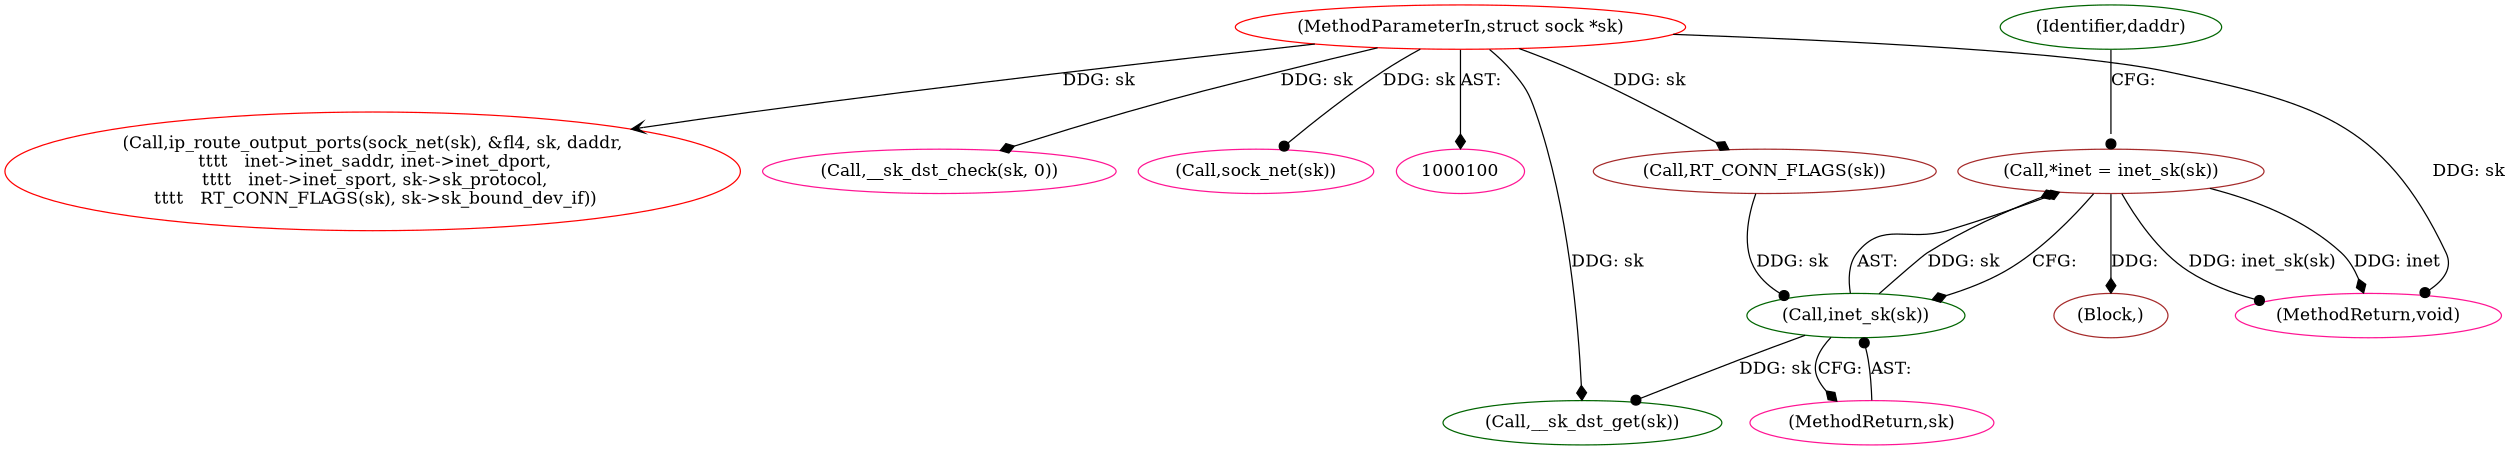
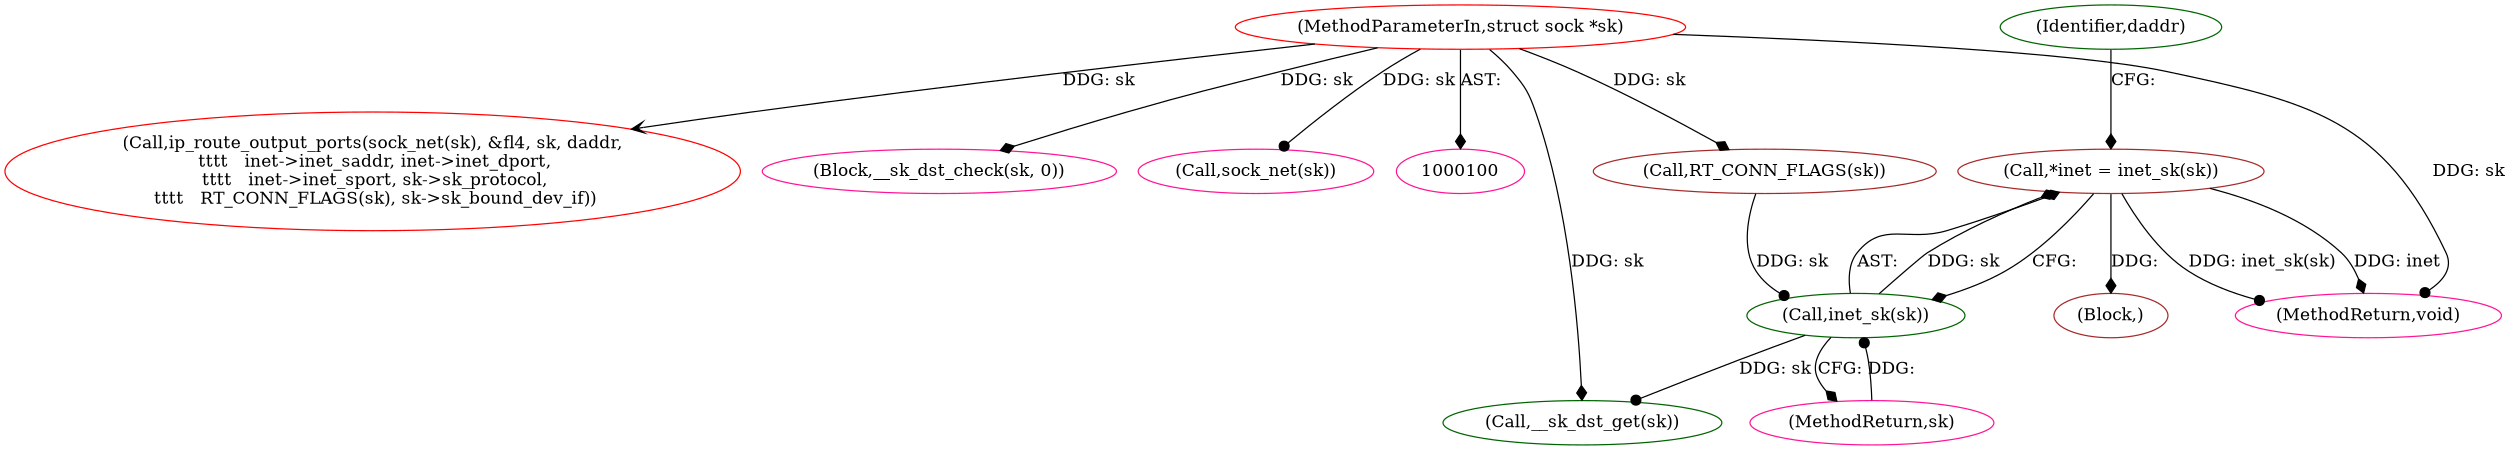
  digraph {
    node [color=deeppink]
    edge [arrowhead=diamond]
    n1 [color=brown label="(Call,*inet = inet_sk(sk))"]
    n2 [color=darkgreen label="(Call,inet_sk(sk))"]
    n3 [label="(MethodReturn,void)"]
    n4 [color=brown label="(Block,)"]
    n5 [color=darkgreen label="(Call,__sk_dst_get(sk))"]
    n6 [label="(MethodReturn,sk)"]
    n7 [color=red label="(MethodParameterIn,struct sock *sk)"]
    n8 [color=brown label="(Call,RT_CONN_FLAGS(sk))"]
    n9 [color=red label="(Call,ip_route_output_ports(sock_net(sk), &fl4, sk, daddr,\n \t\t\t\t   inet->inet_saddr, inet->inet_dport,\n \t\t\t\t   inet->inet_sport, sk->sk_protocol,\n \t\t\t\t   RT_CONN_FLAGS(sk), sk->sk_bound_dev_if))"]
-   n10 [label="(Call,__sk_dst_check(sk, 0))"]
+   n10 [label="(Block,__sk_dst_check(sk, 0))"]
    n11 [label="(Call,sock_net(sk))"]
    1000100
    n13 [color=darkgreen label="(Identifier,daddr)"]
    n1 -> n2 [label="CFG: "]
    n1 -> n3 [label="DDG: inet"]
    n1 -> n3 [arrowhead=dot label="DDG: inet_sk(sk)"]
    n1 -> n4 [label="DDG: "]
    n2 -> n1 [label="AST: "]
    n2 -> n1 [label="DDG: sk"]
    n2 -> n5 [arrowhead=dot label="DDG: sk"]
    n2 -> n6 [label="CFG: "]
-   n6 -> n2 [arrowhead=dot label="AST: "]
+   n6 -> n2 [arrowhead=dot label="DDG: "]
    n7 -> n3 [arrowhead=dot label="DDG: sk"]
    n7 -> n5 [label="DDG: sk"]
    n7 -> n8 [label="DDG: sk"]
    n7 -> n9 [arrowhead=vee label="DDG: sk"]
    n7 -> n10 [label="DDG: sk"]
    n7 -> n11 [arrowhead=dot label="DDG: sk"]
    n7 -> 1000100 [label="AST: "]
    n8 -> n2 [arrowhead=dot label="DDG: sk"]
-   n13 -> n1 [arrowhead=dot label="CFG: "]
+   n13 -> n1 [label="CFG: "]
  }
